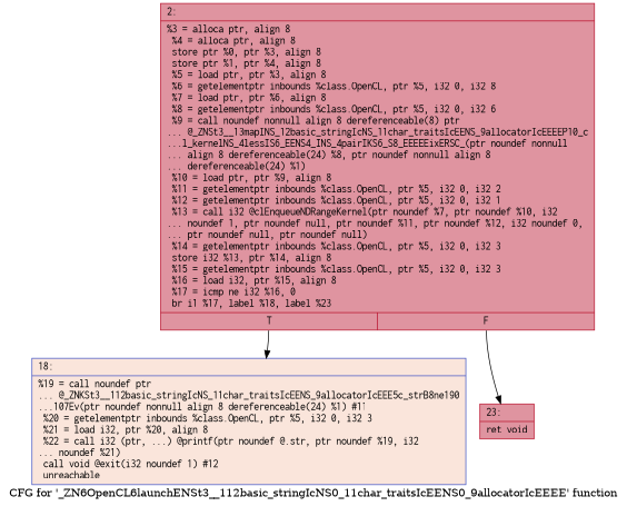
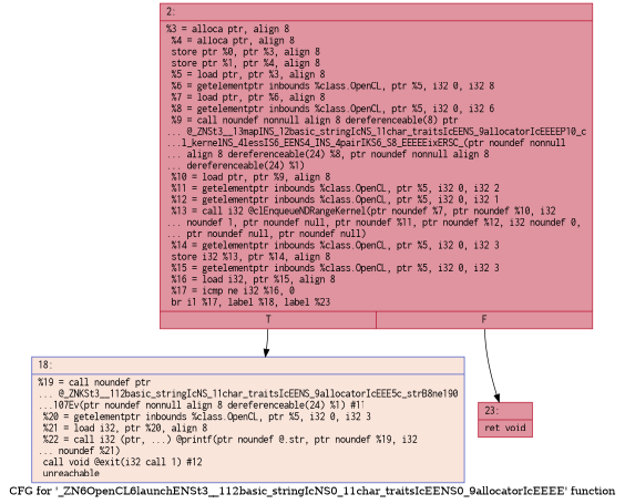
  digraph {
    label="CFG for '_ZN6OpenCL6launchENSt3__112basic_stringIcNS0_11char_traitsIcEENS0_9allocatorIcEEEE' function"
    node [color="#b70d28ff" fillcolor="#b70d2870" fontname=Courier shape=record style=filled]
    n1 [label="{2:\l|  %3 = alloca ptr, align 8\l  %4 = alloca ptr, align 8\l  store ptr %0, ptr %3, align 8\l  store ptr %1, ptr %4, align 8\l  %5 = load ptr, ptr %3, align 8\l  %6 = getelementptr inbounds %class.OpenCL, ptr %5, i32 0, i32 8\l  %7 = load ptr, ptr %6, align 8\l  %8 = getelementptr inbounds %class.OpenCL, ptr %5, i32 0, i32 6\l  %9 = call noundef nonnull align 8 dereferenceable(8) ptr\l... @_ZNSt3__13mapINS_12basic_stringIcNS_11char_traitsIcEENS_9allocatorIcEEEEP10_c\l...l_kernelNS_4lessIS6_EENS4_INS_4pairIKS6_S8_EEEEEixERSC_(ptr noundef nonnull\l... align 8 dereferenceable(24) %8, ptr noundef nonnull align 8\l... dereferenceable(24) %1)\l  %10 = load ptr, ptr %9, align 8\l  %11 = getelementptr inbounds %class.OpenCL, ptr %5, i32 0, i32 2\l  %12 = getelementptr inbounds %class.OpenCL, ptr %5, i32 0, i32 1\l  %13 = call i32 @clEnqueueNDRangeKernel(ptr noundef %7, ptr noundef %10, i32\l... noundef 1, ptr noundef null, ptr noundef %11, ptr noundef %12, i32 noundef 0,\l... ptr noundef null, ptr noundef null)\l  %14 = getelementptr inbounds %class.OpenCL, ptr %5, i32 0, i32 3\l  store i32 %13, ptr %14, align 8\l  %15 = getelementptr inbounds %class.OpenCL, ptr %5, i32 0, i32 3\l  %16 = load i32, ptr %15, align 8\l  %17 = icmp ne i32 %16, 0\l  br i1 %17, label %18, label %23\l|{<s0>T|<s1>F}}"]
-   n2 [color="#3d50c3ff" fillcolor="#f4c5ad70" label="{18:\l|  %19 = call noundef ptr\l... @_ZNKSt3__112basic_stringIcNS_11char_traitsIcEENS_9allocatorIcEEE5c_strB8ne190\l...107Ev(ptr noundef nonnull align 8 dereferenceable(24) %1) #11\l  %20 = getelementptr inbounds %class.OpenCL, ptr %5, i32 0, i32 3\l  %21 = load i32, ptr %20, align 8\l  %22 = call i32 (ptr, ...) @printf(ptr noundef @.str, ptr noundef %19, i32\l... noundef %21)\l  call void @exit(i32 noundef 1) #12\l  unreachable\l}"]
+   n2 [color="#3d50c3ff" fillcolor="#f4c5ad70" label="{18:\l|  %19 = call noundef ptr\l... @_ZNKSt3__112basic_stringIcNS_11char_traitsIcEENS_9allocatorIcEEE5c_strB8ne190\l...107Ev(ptr noundef nonnull align 8 dereferenceable(24) %1) #11\l  %20 = getelementptr inbounds %class.OpenCL, ptr %5, i32 0, i32 3\l  %21 = load i32, ptr %20, align 8\l  %22 = call i32 (ptr, ...) @printf(ptr noundef @.str, ptr noundef %19, i32\l... noundef %21)\l  call void @exit(i32 call 1) #12\l  unreachable\l}"]
    n3 [label="{23:\l|  ret void\l}"]
    n1 -> n2 [tailport=s0]
    n1 -> n3 [tailport=s1]
  }
